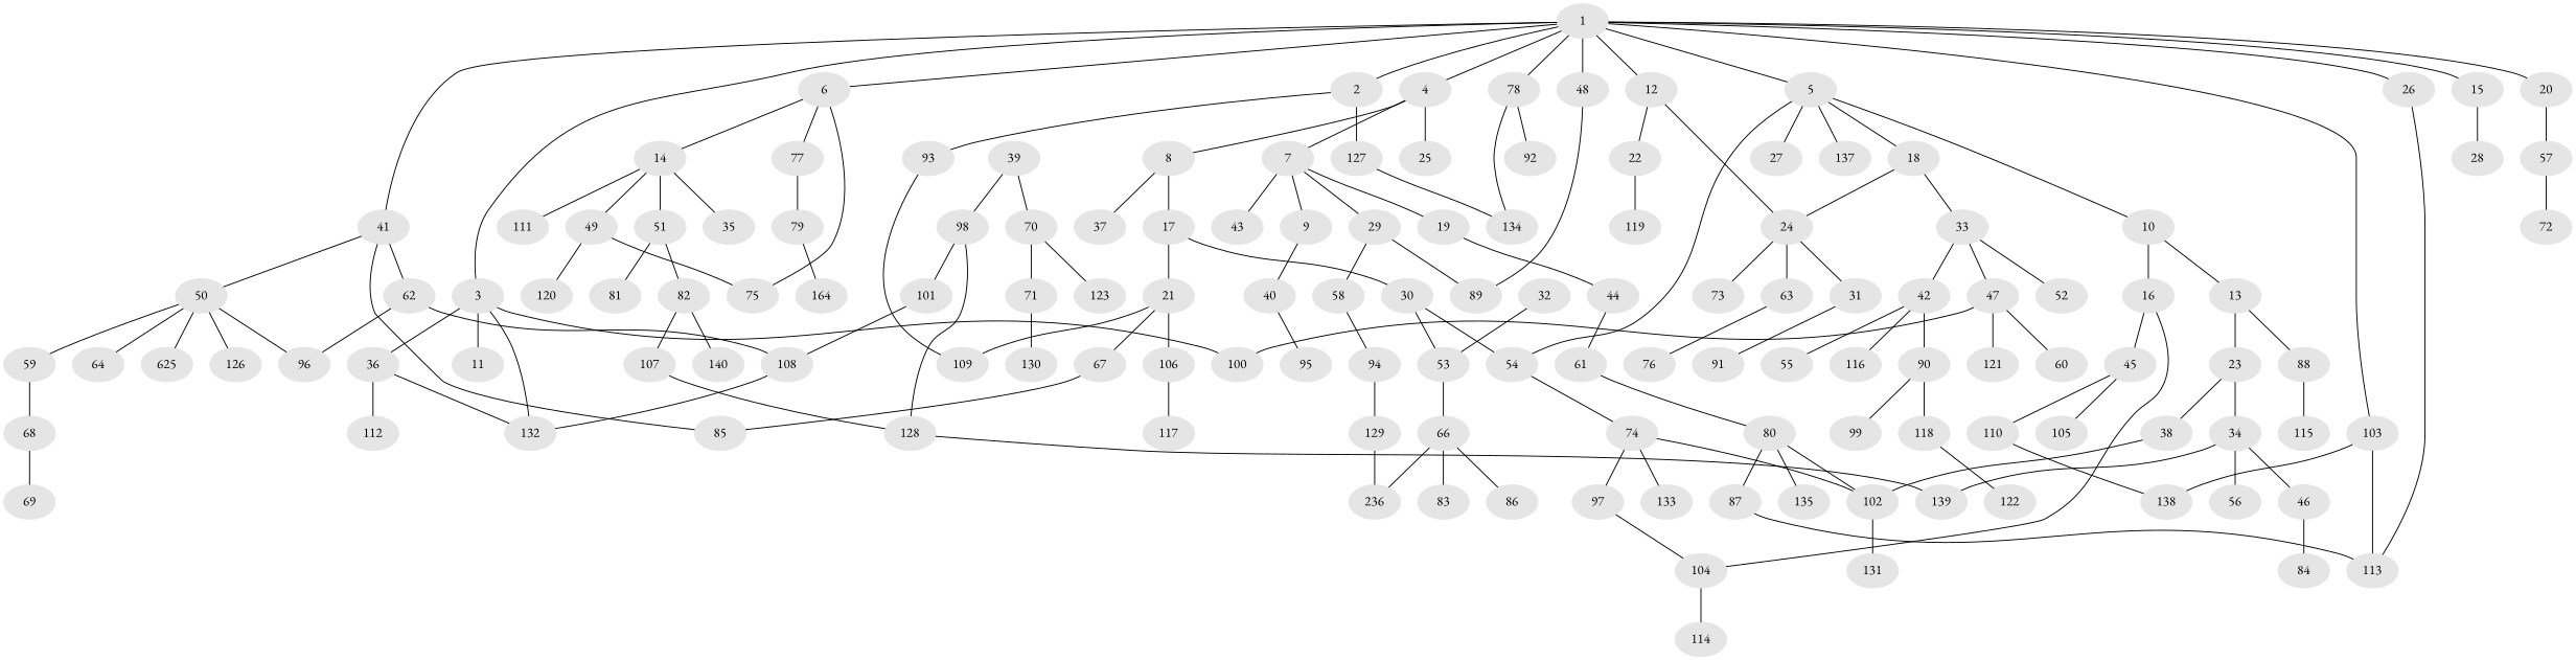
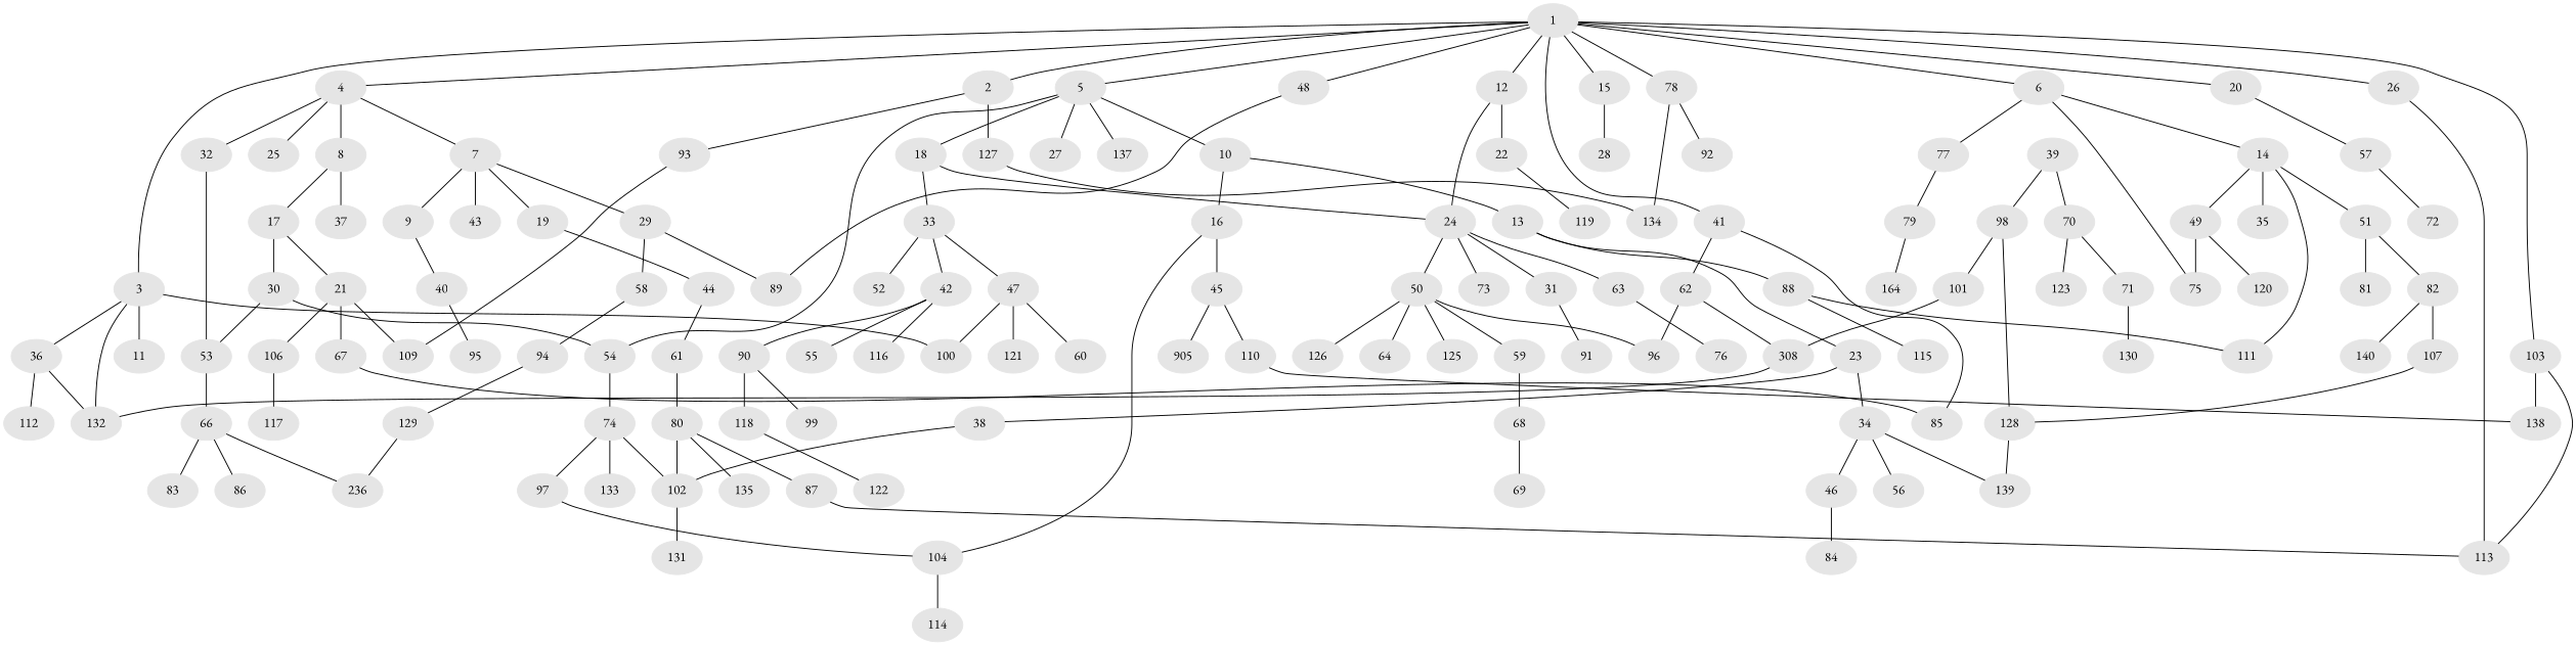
  graph {
    fontname="EB Garamond"
    node [color=gray90 fontname="EB Garamond" style=filled]
    edge [fontname="EB Garamond"]
    1
    2
    3
    4
    5
    6
    12
    15
    20
    26
    41
    48
    78
    103
    93
    127
    11
    36
    100
    132
    7
    8
    25
    32
    10
    18
    27
    54
    137
    14
    75
    77
    22
    24
    28
    57
    113
    50
    62
    85
    89
    92
    134
    138
    109
    112
    9
    19
    29
    43
    17
    37
    53
    13
    16
    33
    74
    35
    49
    51
    111
    79
    40
    44
    58
    21
    30
    95
    23
    88
    45
    104
    119
    31
    63
    73
    34
    38
    115
    120
    81
    82
-   105
+   105 [label=905]
    110
    114
    67
    106
    42
    47
    52
    39
    70
    98
    61
    72
    117
    46
    56
    139
    102
    91
    76
    94
    66
    55
    90
    116
    60
    121
    84
    131
    71
    123
    101
    128
    59
    64
    96
-   125 [label=625]
+   125
    126
-   108
+   108 [label=308]
    99
    118
    80
    68
    107
    140
    83
    86
    n130 [label=236]
    97
    133
    129
    69
    87
    135
    130
    n138 [label=164]
    122
    1 -- 2
    1 -- 3
    1 -- 4
    1 -- 5
    1 -- 6
    1 -- 12
    1 -- 15
    1 -- 20
    1 -- 26
    1 -- 41
    1 -- 48
    1 -- 78
    1 -- 103
    2 -- 93
    2 -- 127
    3 -- 11
    3 -- 36
    3 -- 100
    3 -- 132
    4 -- 7
    4 -- 8
    4 -- 25
+   4 -- 32
    5 -- 10
    5 -- 18
    5 -- 27
    5 -- 54
    5 -- 137
    6 -- 14
    6 -- 75
    6 -- 77
    12 -- 22
    12 -- 24
    15 -- 28
    20 -- 57
    26 -- 113
-   41 -- 50
+   24 -- 50
    41 -- 62
    41 -- 85
    48 -- 89
    78 -- 92
    78 -- 134
    103 -- 113
    103 -- 138
    93 -- 109
    127 -- 134
    36 -- 132
    36 -- 112
    7 -- 9
    7 -- 19
    7 -- 29
    7 -- 43
    8 -- 17
    8 -- 37
    32 -- 53
    10 -- 13
    10 -- 16
    18 -- 24
    18 -- 33
    54 -- 74
    14 -- 35
    14 -- 49
    14 -- 51
    14 -- 111
    77 -- 79
    22 -- 119
    24 -- 31
    24 -- 63
    24 -- 73
    57 -- 72
    50 -- 59
    50 -- 64
    50 -- 96
    50 -- 125
    50 -- 126
    62 -- 96
    62 -- 108
    9 -- 40
    19 -- 44
    29 -- 89
    29 -- 58
    17 -- 21
    17 -- 30
    53 -- 66
    13 -- 23
    13 -- 88
    16 -- 45
    16 -- 104
    33 -- 42
    33 -- 47
    33 -- 52
    74 -- 102
    74 -- 97
    74 -- 133
    49 -- 75
    49 -- 120
    51 -- 81
    51 -- 82
    79 -- n138
    40 -- 95
    44 -- 61
    58 -- 94
    21 -- 109
    21 -- 67
    21 -- 106
    30 -- 54
    30 -- 53
    23 -- 34
    23 -- 38
+   88 -- 111
    88 -- 115
    45 -- 105
    45 -- 110
    104 -- 114
    31 -- 91
    63 -- 76
    34 -- 46
    34 -- 56
    34 -- 139
    38 -- 102
    82 -- 107
    82 -- 140
    110 -- 138
    67 -- 85
    106 -- 117
    42 -- 55
    42 -- 90
    42 -- 116
    47 -- 100
    47 -- 60
    47 -- 121
    39 -- 70
    39 -- 98
    70 -- 71
    70 -- 123
    98 -- 101
    98 -- 128
    61 -- 80
    46 -- 84
    102 -- 131
    94 -- 129
    66 -- 83
    66 -- 86
    66 -- n130
    90 -- 99
    90 -- 118
    71 -- 130
    101 -- 108
    128 -- 139
    59 -- 68
    108 -- 132
    118 -- 122
    80 -- 102
    80 -- 87
    80 -- 135
    68 -- 69
    107 -- 128
    97 -- 104
    129 -- n130
    87 -- 113
  }
